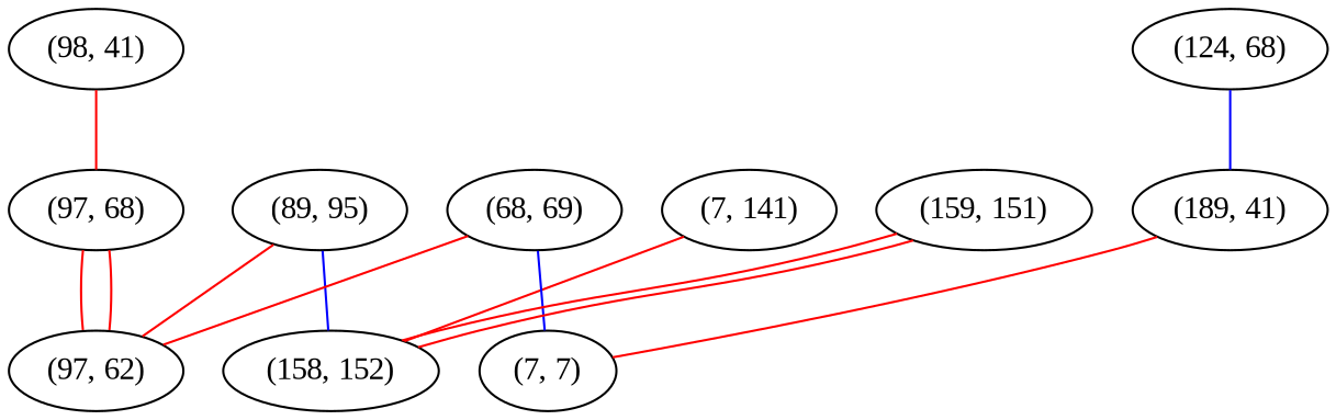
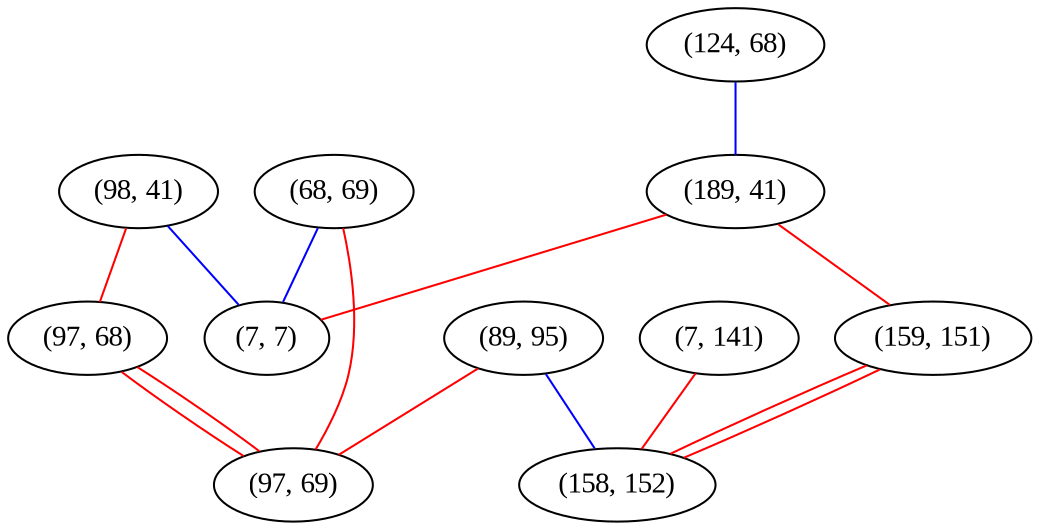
  graph {
    fontname="Liberation Serif"
    node [fontname="Liberation Serif"]
    edge [color=red fontname="Liberation Serif" weight=1]
    "(98, 41)"
    "(7, 7)"
    "(97, 68)"
-   "(97, 69)" [label="(97, 62)"]
+   "(97, 69)"
    "(89, 95)"
    "(158, 152)"
    "(7, 141)"
    "(68, 69)"
    "(189, 41)"
    "(159, 151)"
    "(124, 68)"
+   "(98, 41)" -- "(7, 7)" [color=blue weight=3]
    "(98, 41)" -- "(97, 68)"
    "(97, 68)" -- "(97, 69)"
    "(97, 68)" -- "(97, 69)"
    "(89, 95)" -- "(97, 69)"
    "(89, 95)" -- "(158, 152)" [color=blue weight=3]
    "(7, 141)" -- "(158, 152)"
    "(68, 69)" -- "(7, 7)" [color=blue weight=3]
    "(68, 69)" -- "(97, 69)"
    "(189, 41)" -- "(7, 7)"
+   "(189, 41)" -- "(159, 151)"
    "(159, 151)" -- "(158, 152)"
    "(159, 151)" -- "(158, 152)"
    "(124, 68)" -- "(189, 41)" [color=blue weight=3]
  }
